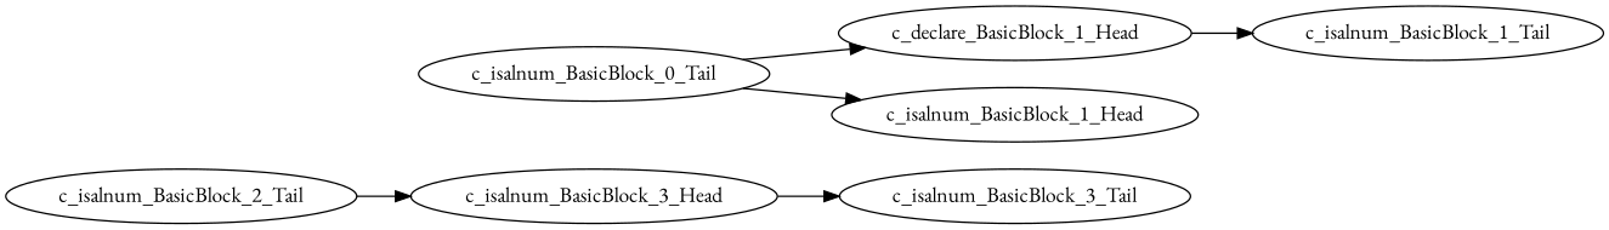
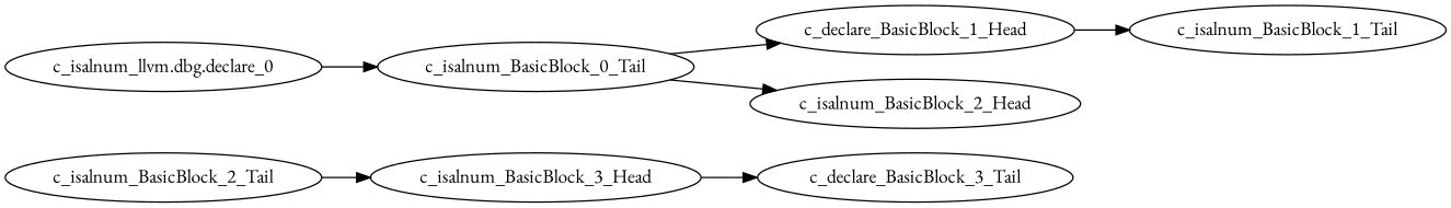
  digraph {
    fontname="EB Garamond"
    rankdir=LR
    node [fontname="EB Garamond"]
    edge [fontname="EB Garamond"]
    c_isalnum_BasicBlock_3_Head
-   c_isalnum_BasicBlock_3_Tail
+   c_isalnum_BasicBlock_3_Tail [label=c_declare_BasicBlock_3_Tail]
+   "c_isalnum_llvm.dbg.declare_0"
    c_isalnum_BasicBlock_0_Tail
    n5 [label=c_declare_BasicBlock_1_Head]
-   c_isalnum_BasicBlock_2_Head [label=c_isalnum_BasicBlock_1_Head]
+   c_isalnum_BasicBlock_2_Head
    c_isalnum_BasicBlock_1_Tail
    c_isalnum_BasicBlock_2_Tail
    c_isalnum_BasicBlock_3_Head -> c_isalnum_BasicBlock_3_Tail
+   "c_isalnum_llvm.dbg.declare_0" -> c_isalnum_BasicBlock_0_Tail
    c_isalnum_BasicBlock_0_Tail -> n5
    c_isalnum_BasicBlock_0_Tail -> c_isalnum_BasicBlock_2_Head
    n5 -> c_isalnum_BasicBlock_1_Tail
    c_isalnum_BasicBlock_2_Tail -> c_isalnum_BasicBlock_3_Head
  }
